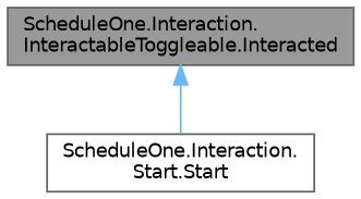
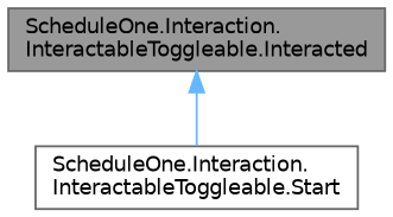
  digraph {
    rankdir=TB
    node [fontname=Helvetica fontsize=10 shape=box style=filled]
    n1 [color=gray40 fillcolor=grey60 fontcolor=black height=0.2 label="ScheduleOne.Interaction.\lInteractableToggleable.Interacted" width=0.4]
-   n2 [color=grey40 fillcolor=white height=0.2 label="ScheduleOne.Interaction.\lStart.Start" width=0.4]
+   n2 [color=grey40 fillcolor=white height=0.2 label="ScheduleOne.Interaction.\lInteractableToggleable.Start" width=0.4]
    n1 -> n2 [color=steelblue1 dir=back fontname=Helvetica fontsize=10 labelfontname=Helvetica labelfontsize=10 style=solid]
  }
